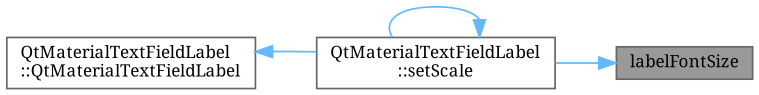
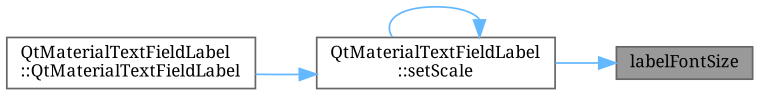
  digraph {
    fontname="Noto Serif"
    rankdir=RL
    node [color=grey40 fillcolor=white fontname="Noto Serif" fontsize=10 shape=box style=filled]
    edge [color=steelblue1 dir=back fontname="Noto Serif" fontsize=10 labelfontname=Helvetica labelfontsize=10 style=solid]
    n1 [color=gray40 fillcolor=grey60 fontcolor=black height=0.2 label=labelFontSize width=0.4]
    n2 [height=0.2 label="QtMaterialTextFieldLabel\l::setScale" width=0.4]
    n3 [height=0.2 label="QtMaterialTextFieldLabel\l::QtMaterialTextFieldLabel" width=0.4]
    n1 -> n2
    n2 -> n2
-   n3 -> n2
+   n2 -> n3
  }
